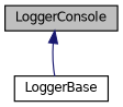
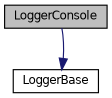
  digraph {
    node [color=black fontname=Helvetica fontsize=10 shape=record style=filled]
    n1 [fillcolor=grey75 fontcolor=black height=0.2 label=LoggerConsole width=0.4]
    n2 [fillcolor=white height=0.2 label=LoggerBase width=0.4]
-   n1 -> n2 [color=midnightblue dir=back fontname=Helvetica fontsize=10 labelfontname=Helvetica labelfontsize=10 style=solid]
+   n2 -> n1 [color=midnightblue dir=back fontname=Helvetica fontsize=10 labelfontname=Helvetica labelfontsize=10 style=solid]
  }
